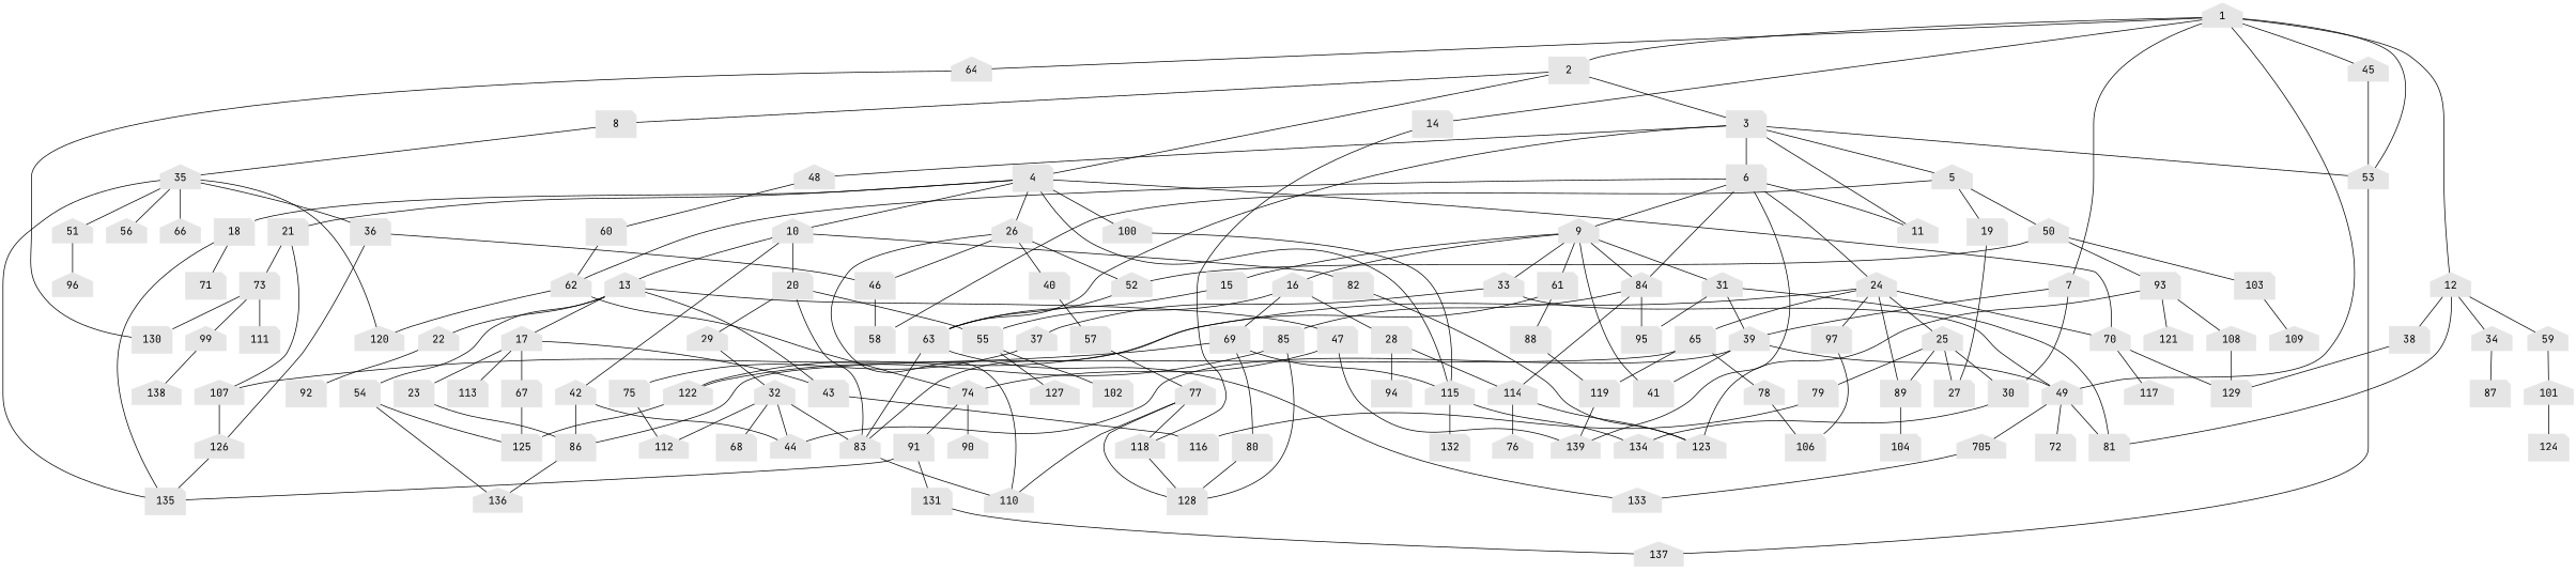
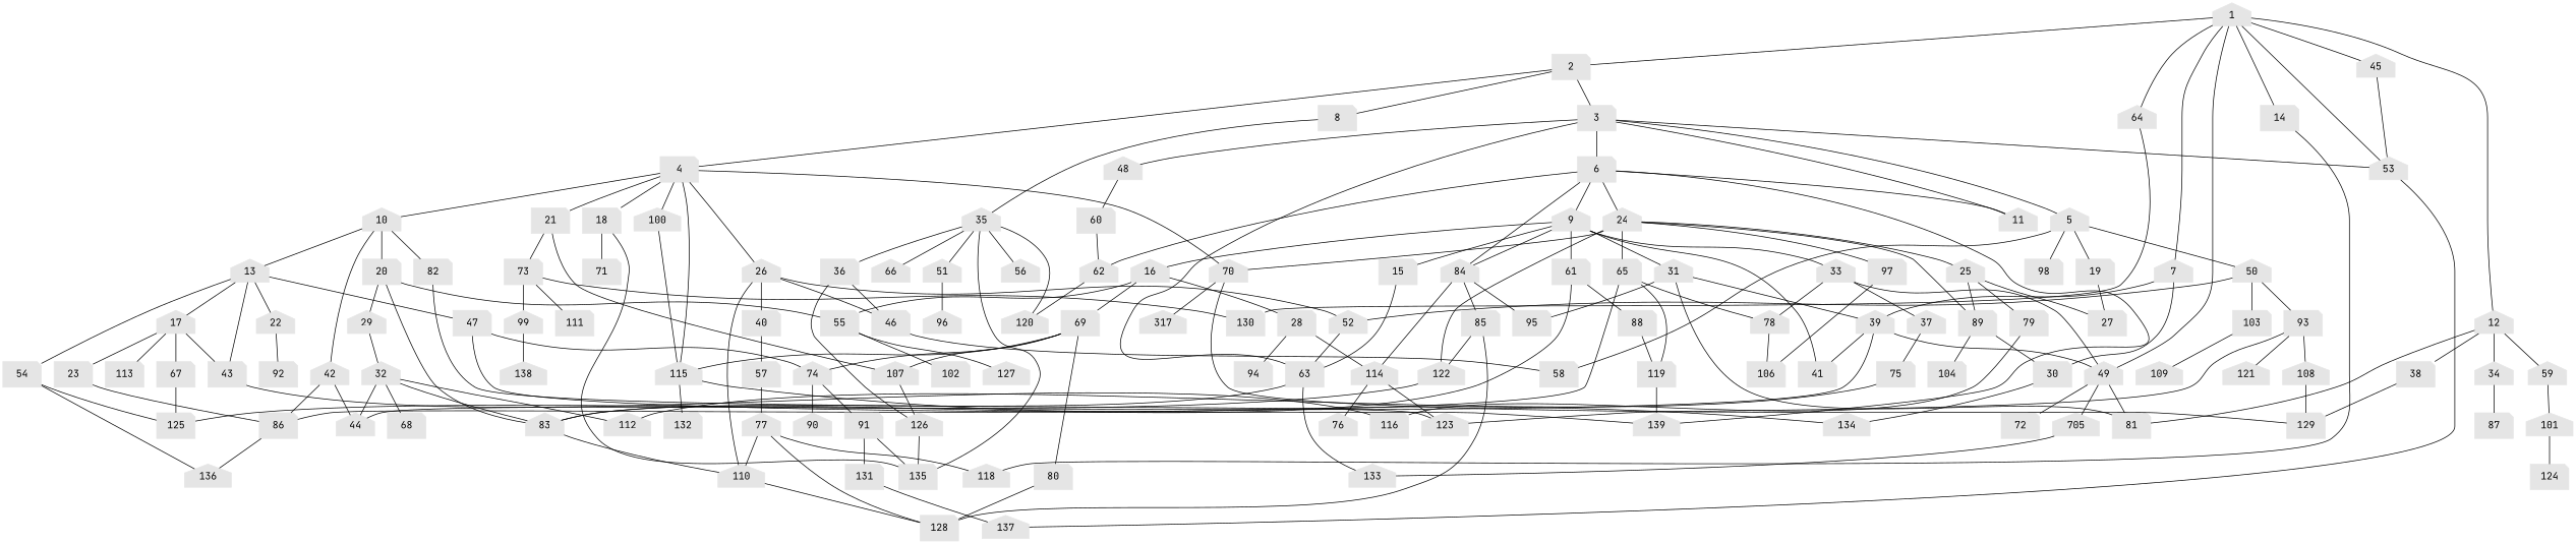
  graph {
    fontname="JetBrains Mono"
    node [color=gray90 fontname="JetBrains Mono" shape=house style=filled]
    edge [fontname="JetBrains Mono"]
    1
    2 [shape=note]
    7
    12
    14 [shape=note]
    45
    49
    53
    64
    3 [shape=note]
    4 [shape=note]
    8 [shape=note]
    30 [shape=note]
    39
    34
    38 [shape=note]
    59
    81 [shape=note]
    118
    72 [shape=note]
    n21 [label=705]
    137
    130 [shape=note]
    5
    6 [shape=note]
    11
    48
    63 [shape=note]
    10
    18 [shape=note]
    21 [shape=note]
    26
    70
    100
    115
    35
    19 [shape=note]
    50
    58 [shape=note]
+   98 [shape=note]
    9
    24
    62
    84
    139
    60 [shape=note]
    83
    133
    13
    20 [shape=note]
    42
    82 [shape=note]
    71 [shape=note]
    135 [shape=note]
    73 [shape=note]
    107
    40 [shape=note]
    46 [shape=note]
    52
    110
    129 [shape=note]
-   117
+   117 [label=317]
    134
    132 [shape=note]
    27 [shape=note]
    93 [shape=note]
    103 [shape=note]
    15 [shape=note]
    16
    31
    33
    41 [shape=note]
    61 [shape=note]
    25
    65 [shape=note]
    89 [shape=note]
    97 [shape=note]
    122
    120
    74
    114
    95 [shape=note]
    85 [shape=note]
    44
    36 [shape=note]
    51
    56
    66
    28 [shape=note]
    55 [shape=note]
    69 [shape=note]
    37
    78
    88 [shape=note]
    17
    22
    43 [shape=note]
    47 [shape=note]
    54 [shape=note]
    29
    86 [shape=note]
    123
    87 [shape=note]
    101
    23 [shape=note]
    67 [shape=note]
    113 [shape=note]
    92 [shape=note]
    116 [shape=note]
    125 [shape=note]
    136
    128 [shape=note]
    94 [shape=note]
    102 [shape=note]
    127
    80 [shape=note]
    32
    99
    111 [shape=note]
    126
    79 [shape=note]
    119 [shape=note]
    104 [shape=note]
    106 [shape=note]
    57 [shape=note]
    76
    68 [shape=note]
    112
    75 [shape=note]
    96
    77
    90
    91 [shape=note]
    108
    121
    109
    124 [shape=note]
    138
    131 [shape=note]
    1 -- 2
    1 -- 7
    1 -- 12
    1 -- 14
    1 -- 45
    1 -- 49
    1 -- 53
    1 -- 64
    2 -- 3
    2 -- 4
    2 -- 8
    7 -- 30
    7 -- 39
    12 -- 34
    12 -- 38
    12 -- 59
    12 -- 81
    14 -- 118
    45 -- 53
    49 -- 81
    49 -- 72
    49 -- n21
    53 -- 137
    64 -- 130
    3 -- 53
    3 -- 5
    3 -- 6
    3 -- 11
    3 -- 48
    3 -- 63
    4 -- 10
    4 -- 18
    4 -- 21
    4 -- 26
    4 -- 70
    4 -- 100
    4 -- 115
    8 -- 35
    30 -- 134
    39 -- 49
    39 -- 41
    39 -- 44
    34 -- 87
    38 -- 129
    59 -- 101
-   118 -- 128
+   110 -- 128
    n21 -- 133
    5 -- 19
    5 -- 50
    5 -- 58
+   5 -- 98
    6 -- 11
    6 -- 9
    6 -- 24
    6 -- 62
    6 -- 84
    6 -- 139
    48 -- 60
    63 -- 83
    63 -- 133
    10 -- 13
    10 -- 20
    10 -- 42
    10 -- 82
    18 -- 71
    18 -- 135
    21 -- 73
    21 -- 107
    26 -- 40
    26 -- 46
    26 -- 52
    26 -- 110
    70 -- 129
    70 -- 117
    100 -- 115
    115 -- 134
    115 -- 132
    35 -- 135
    35 -- 120
    35 -- 36
    35 -- 51
    35 -- 56
    35 -- 66
    19 -- 27
    50 -- 52
    50 -- 93
    50 -- 103
    9 -- 84
    9 -- 15
    9 -- 16
    9 -- 31
    9 -- 33
    9 -- 41
    9 -- 61
    24 -- 70
    24 -- 25
    24 -- 65
    24 -- 89
    24 -- 97
    24 -- 122
    62 -- 120
-   62 -- 74
+   69 -- 74
    84 -- 114
    84 -- 95
    84 -- 85
    60 -- 62
    83 -- 110
    13 -- 17
    13 -- 22
    13 -- 43
    13 -- 47
    13 -- 54
    20 -- 83
    20 -- 55
    20 -- 29
    42 -- 44
    42 -- 86
    82 -- 123
    73 -- 130
    73 -- 99
    73 -- 111
    107 -- 126
    40 -- 57
    46 -- 58
    52 -- 63
    93 -- 123
    93 -- 108
    93 -- 121
    103 -- 109
    15 -- 63
    16 -- 28
    16 -- 55
    16 -- 69
    31 -- 39
    31 -- 81
    31 -- 95
    33 -- 49
    33 -- 37
+   33 -- 78
    61 -- 83
    61 -- 88
-   25 -- 30
+   89 -- 30
    25 -- 27
    25 -- 89
    25 -- 79
    65 -- 78
    65 -- 86
    65 -- 119
    89 -- 104
    97 -- 106
    122 -- 125
    74 -- 90
    74 -- 91
    114 -- 123
    114 -- 76
    85 -- 122
    85 -- 128
    36 -- 46
    36 -- 126
    51 -- 96
    28 -- 114
    28 -- 94
    55 -- 102
    55 -- 127
    69 -- 115
    69 -- 107
    69 -- 80
    37 -- 75
    78 -- 106
    88 -- 119
    17 -- 43
    17 -- 23
    17 -- 67
    17 -- 113
    22 -- 92
    43 -- 116
    47 -- 139
    47 -- 74
    54 -- 125
    54 -- 136
    29 -- 32
    86 -- 136
    101 -- 124
    23 -- 86
    67 -- 125
    80 -- 128
    32 -- 83
    32 -- 44
    32 -- 68
    32 -- 112
    99 -- 138
    126 -- 135
    79 -- 116
    119 -- 139
    57 -- 77
    75 -- 112
    77 -- 118
    77 -- 110
    77 -- 128
    91 -- 135
    91 -- 131
    108 -- 129
    131 -- 137
  }
